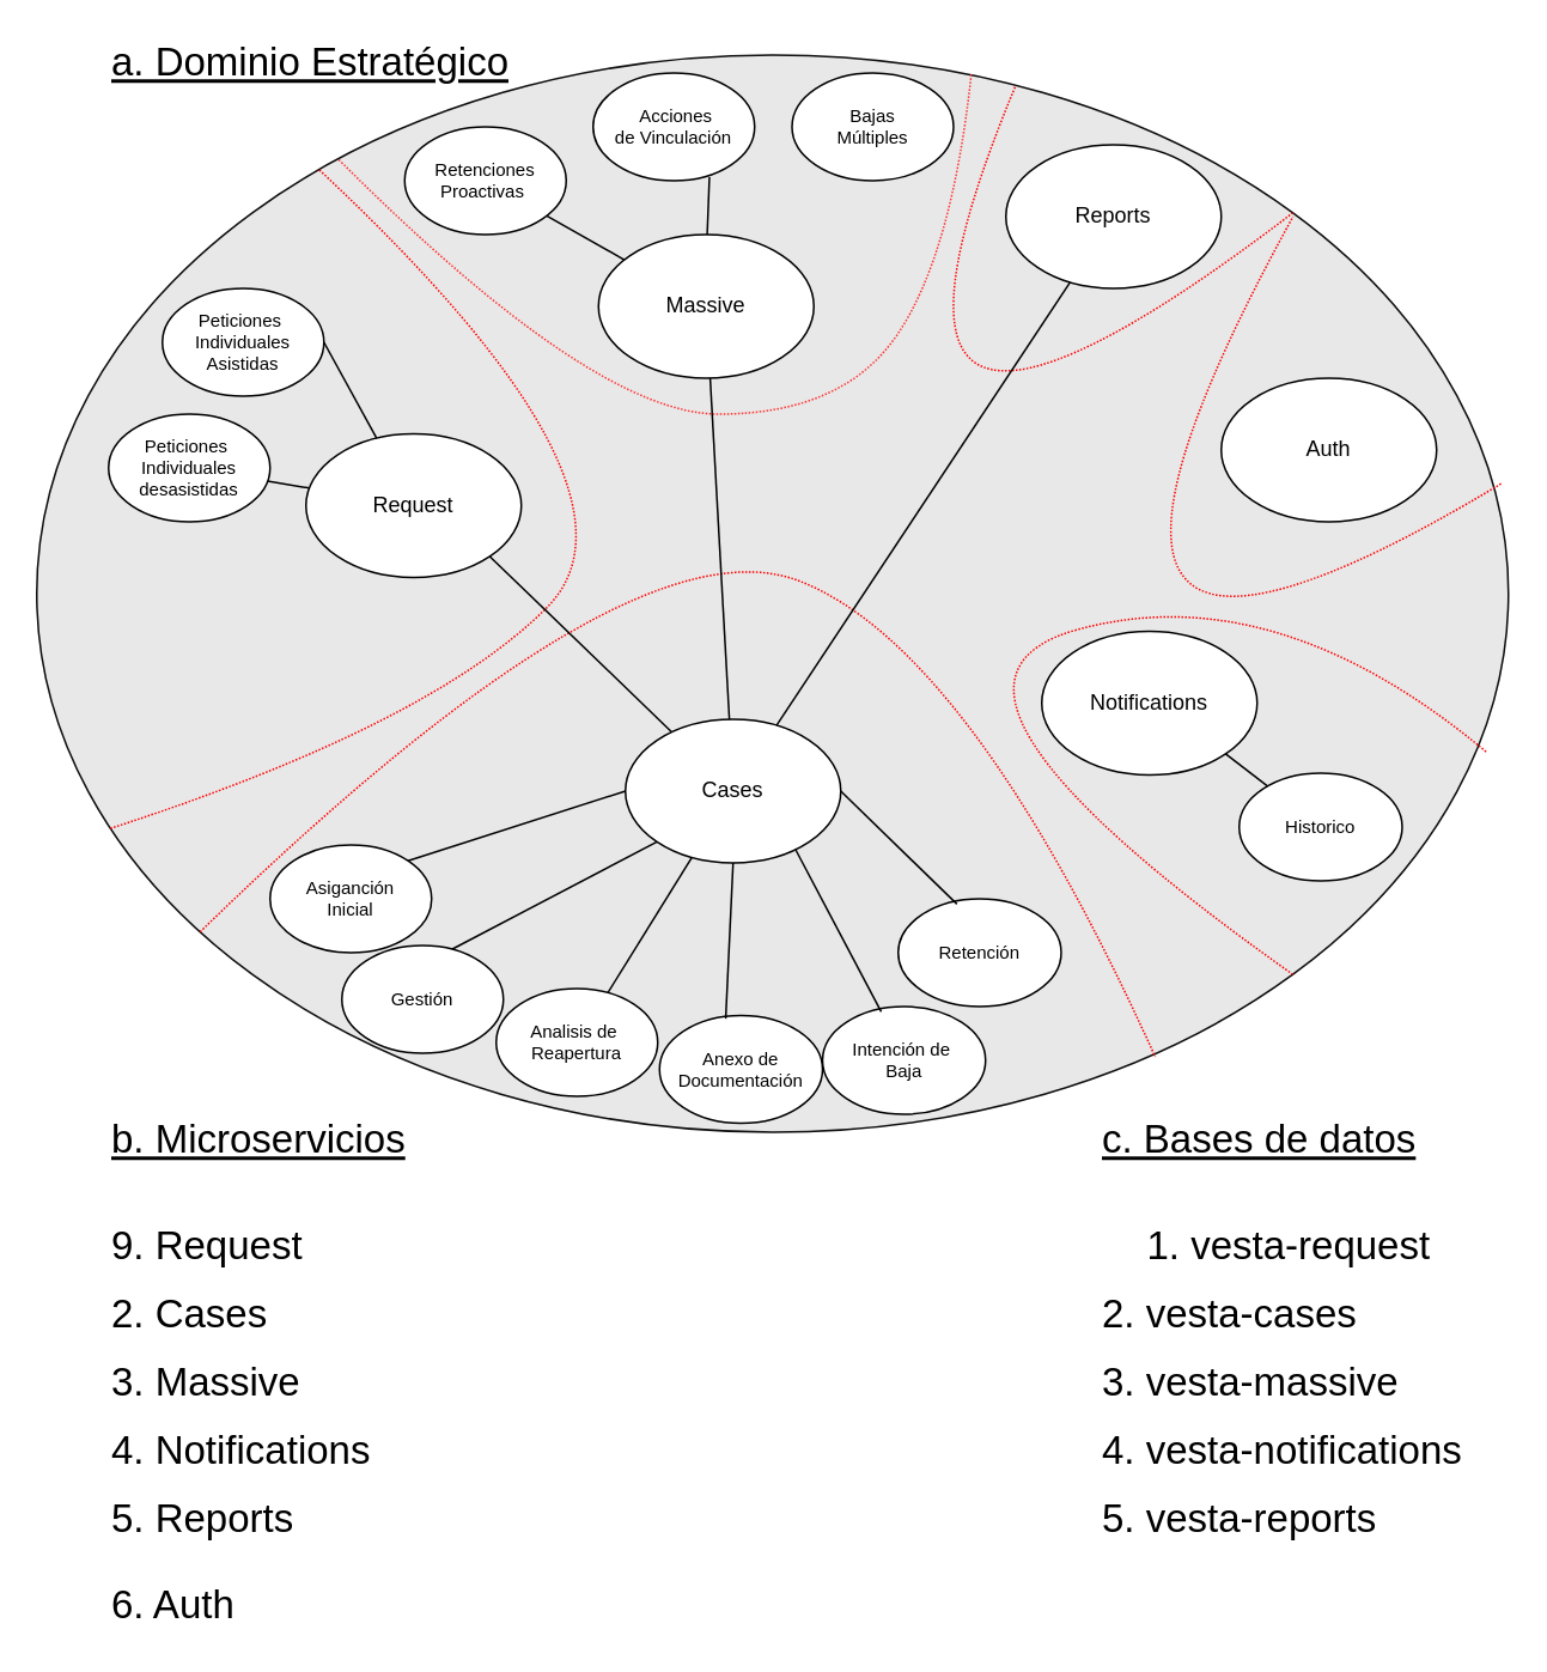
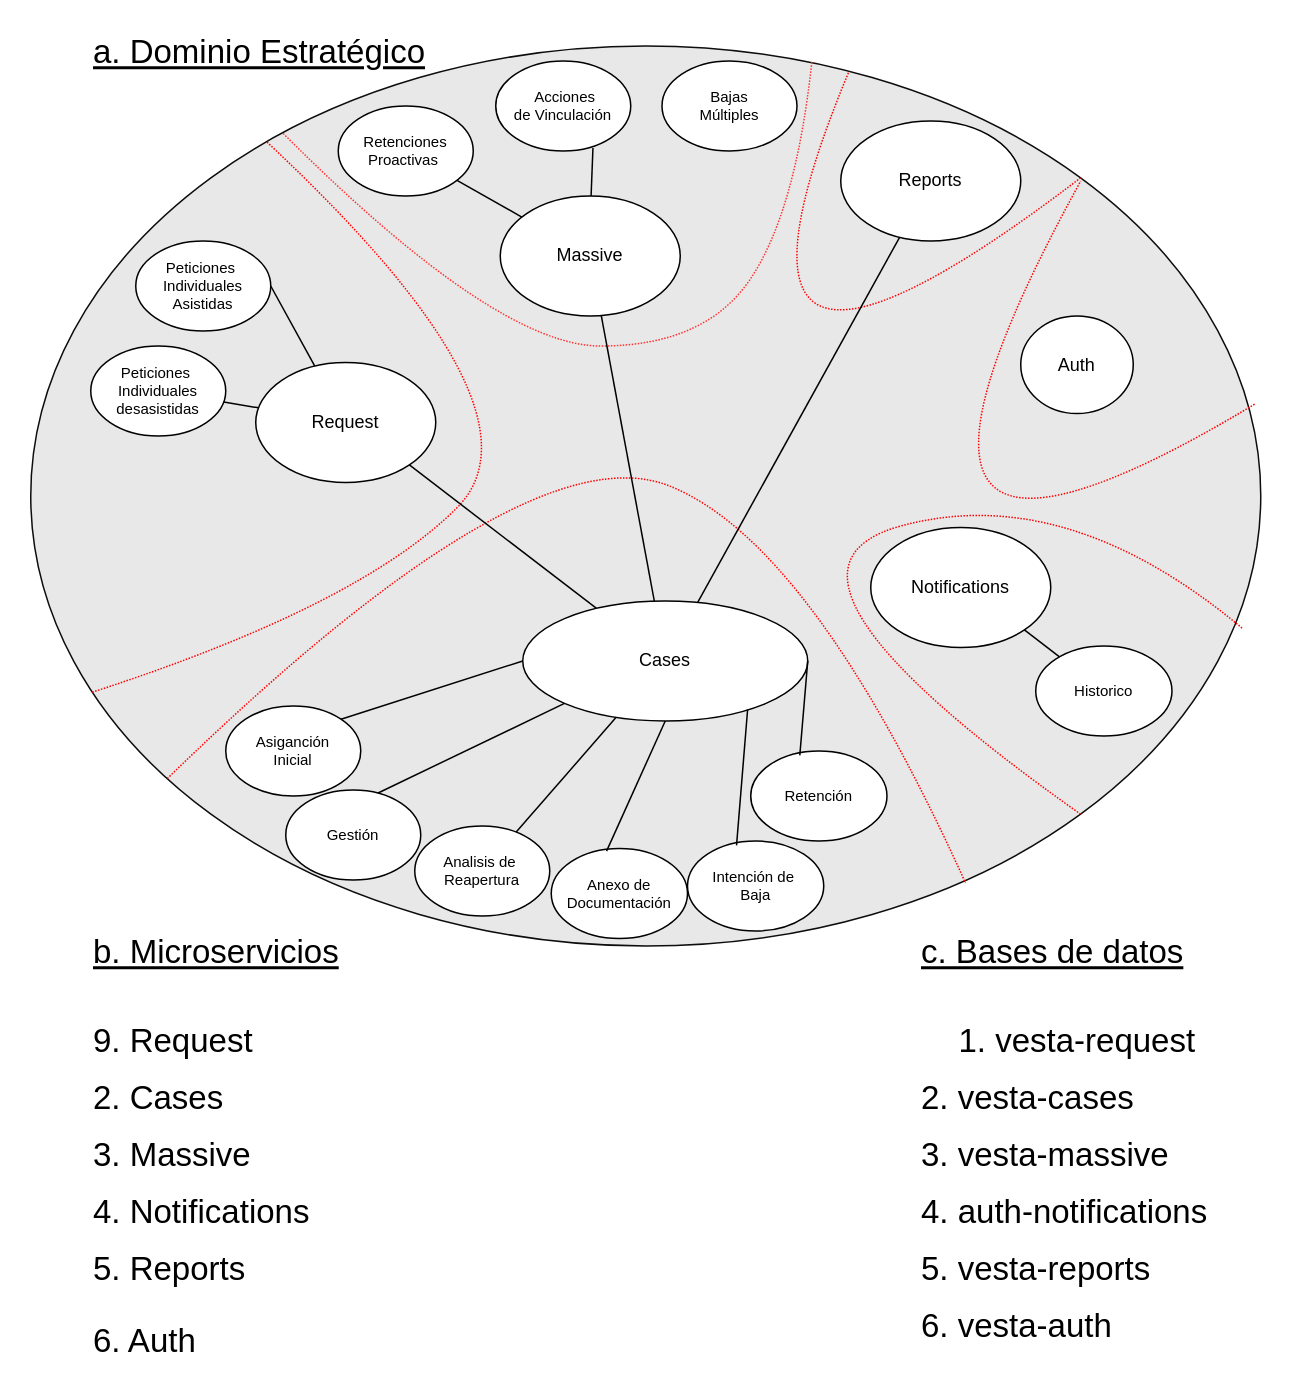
  <mxCell id="0" />
  <mxCell id="1" parent="0" />
  <mxCell id="2" value="" style="ellipse;whiteSpace=wrap;html=1;fontSize=10;strokeColor=#0D0D0D;fillColor=#E8E8E8;fontColor=#000000;" parent="1" vertex="1"><mxGeometry y="30" width="820" height="600" as="geometry" x="20" /></mxCell>
- <mxCell id="3" value="&lt;div&gt;Cases&lt;/div&gt;" style="ellipse;whiteSpace=wrap;html=1;" parent="1" vertex="1"><mxGeometry x="348" y="400" width="120" height="80" as="geometry" /></mxCell>
+ <mxCell id="3" value="&lt;div&gt;Cases&lt;/div&gt;" style="ellipse;whiteSpace=wrap;html=1;" parent="1" vertex="1"><mxGeometry x="348" y="400" width="190" height="80" as="geometry" /></mxCell>
  <mxCell id="4" value="Request" style="ellipse;whiteSpace=wrap;html=1;" parent="1" vertex="1"><mxGeometry x="170" y="241" width="120" height="80" as="geometry" /></mxCell>
  <mxCell id="5" value="Peticiones&amp;nbsp;&lt;br&gt;Individuales Asistidas" style="ellipse;whiteSpace=wrap;html=1;fontSize=10;" parent="1" vertex="1"><mxGeometry x="90" y="160" width="90" height="60" as="geometry" /></mxCell>
  <mxCell id="6" value="" style="endArrow=none;html=1;rounded=0;exitX=1;exitY=0.5;exitDx=0;exitDy=0;" parent="1" source="5" target="4" edge="1"><mxGeometry width="50" height="50" relative="1" as="geometry"><mxPoint x="156.82" y="22.213" as="sourcePoint" /><mxPoint x="286.365" y="224.234" as="targetPoint" /></mxGeometry></mxCell>
  <mxCell id="7" value="&lt;font style=&quot;font-size: 22px&quot;&gt;&lt;u&gt;a. Dominio Estratégico&lt;/u&gt;&lt;/font&gt;" style="text;html=1;strokeColor=none;fillColor=none;align=left;verticalAlign=middle;whiteSpace=wrap;rounded=0;" parent="1" vertex="1"><mxGeometry x="60" y="20" width="260" height="30" as="geometry" /></mxCell>
  <mxCell id="8" value="&amp;nbsp;Acciones&lt;br&gt;de Vinculación" style="ellipse;whiteSpace=wrap;html=1;fontSize=10;" parent="1" vertex="1"><mxGeometry x="330" y="40" width="90" height="60" as="geometry" /></mxCell>
  <mxCell id="9" value="" style="endArrow=none;html=1;rounded=0;exitX=0.72;exitY=0.967;exitDx=0;exitDy=0;exitPerimeter=0;" parent="1" source="8" target="24" edge="1"><mxGeometry width="50" height="50" relative="1" as="geometry"><mxPoint x="150" y="431" as="sourcePoint" /><mxPoint x="232.76" y="451.24" as="targetPoint" /></mxGeometry></mxCell>
  <mxCell id="10" value="Reports" style="ellipse;whiteSpace=wrap;html=1;" parent="1" vertex="1"><mxGeometry x="560" y="80" width="120" height="80" as="geometry" /></mxCell>
  <mxCell id="11" value="Anexo de Documentación" style="ellipse;whiteSpace=wrap;html=1;fontSize=10;" parent="1" vertex="1"><mxGeometry x="367" y="565" width="90.83" height="60" as="geometry" /></mxCell>
  <mxCell id="12" value="" style="curved=1;endArrow=none;html=1;rounded=0;dashed=1;dashPattern=1 1;endFill=0;strokeColor=#FF0000;exitX=0.05;exitY=0.718;exitDx=0;exitDy=0;exitPerimeter=0;" parent="1" source="2" target="2" edge="1"><mxGeometry width="50" height="50" relative="1" as="geometry"><mxPoint x="39" y="483" as="sourcePoint" /><mxPoint x="330" y="50" as="targetPoint" /><Array as="points"><mxPoint x="239" y="403" /><mxPoint x="369" y="273" /></Array></mxGeometry></mxCell>
  <mxCell id="13" value="" style="curved=1;endArrow=none;html=1;rounded=0;dashed=1;dashPattern=1 1;endFill=0;strokeColor=#FF0000;entryX=0.76;entryY=0.93;entryDx=0;entryDy=0;entryPerimeter=0;exitX=0.111;exitY=0.814;exitDx=0;exitDy=0;exitPerimeter=0;" parent="1" source="2" target="2" edge="1"><mxGeometry width="50" height="50" relative="1" as="geometry"><mxPoint x="110" y="520" as="sourcePoint" /><mxPoint x="550" y="586" as="targetPoint" /><Array as="points"><mxPoint x="350" y="286" /><mxPoint x="540" y="360" /></Array></mxGeometry></mxCell>
  <mxCell id="14" value="" style="curved=1;endArrow=none;html=1;rounded=0;dashed=1;dashPattern=1 1;strokeColor=#FF0000;endFill=0;entryX=0.985;entryY=0.647;entryDx=0;entryDy=0;entryPerimeter=0;exitX=1;exitY=1;exitDx=0;exitDy=0;" parent="1" source="2" target="2" edge="1"><mxGeometry width="50" height="50" relative="1" as="geometry"><mxPoint x="640" y="590" as="sourcePoint" /><mxPoint x="820" y="480" as="targetPoint" /><Array as="points"><mxPoint x="490" y="380" /><mxPoint x="710" y="320" /></Array></mxGeometry></mxCell>
  <mxCell id="15" value="" style="curved=1;endArrow=none;html=1;rounded=0;dashed=1;dashPattern=1 1;strokeColor=#FF0000;endFill=0;exitX=1;exitY=0;exitDx=0;exitDy=0;entryX=0.665;entryY=0.029;entryDx=0;entryDy=0;entryPerimeter=0;" parent="1" source="2" target="2" edge="1"><mxGeometry width="50" height="50" relative="1" as="geometry"><mxPoint x="840" y="230" as="sourcePoint" /><mxPoint x="620" y="60" as="targetPoint" /><Array as="points"><mxPoint x="450" y="324" /></Array></mxGeometry></mxCell>
  <mxCell id="16" value="Analisis de&amp;nbsp;&lt;br&gt;Reapertura" style="ellipse;whiteSpace=wrap;html=1;fontSize=10;" parent="1" vertex="1"><mxGeometry x="276" y="550" width="90" height="60" as="geometry" /></mxCell>
  <mxCell id="17" value="" style="endArrow=none;html=1;rounded=0;" parent="1" source="16" target="3" edge="1"><mxGeometry width="50" height="50" relative="1" as="geometry"><mxPoint x="390" y="561" as="sourcePoint" /><mxPoint x="430" y="431" as="targetPoint" /></mxGeometry></mxCell>
  <mxCell id="18" value="" style="endArrow=none;html=1;rounded=0;exitX=0.5;exitY=1;exitDx=0;exitDy=0;entryX=0.406;entryY=0.029;entryDx=0;entryDy=0;entryPerimeter=0;" parent="1" source="3" target="11" edge="1"><mxGeometry width="50" height="50" relative="1" as="geometry"><mxPoint x="630" y="451" as="sourcePoint" /><mxPoint x="770" y="341" as="targetPoint" /></mxGeometry></mxCell>
  <mxCell id="19" value="Retenciones&lt;br&gt;Proactivas&amp;nbsp;" style="ellipse;whiteSpace=wrap;html=1;fontSize=10;" parent="1" vertex="1"><mxGeometry x="225" y="70" width="90" height="60" as="geometry" /></mxCell>
  <mxCell id="20" value="" style="endArrow=none;html=1;rounded=0;" parent="1" source="19" target="24" edge="1"><mxGeometry width="50" height="50" relative="1" as="geometry"><mxPoint x="160" y="311" as="sourcePoint" /><mxPoint x="230" y="330" as="targetPoint" /></mxGeometry></mxCell>
  <mxCell id="21" value="Retención" style="ellipse;whiteSpace=wrap;html=1;fontSize=10;" parent="1" vertex="1"><mxGeometry x="500" y="500" width="90.83" height="60" as="geometry" /></mxCell>
  <mxCell id="22" value="Asiganción &lt;br&gt;Inicial" style="ellipse;whiteSpace=wrap;html=1;fontSize=10;" parent="1" vertex="1"><mxGeometry x="150" y="470" width="90" height="60" as="geometry" /></mxCell>
  <mxCell id="23" value="" style="endArrow=none;html=1;rounded=0;entryX=0;entryY=0.5;entryDx=0;entryDy=0;exitX=1;exitY=0;exitDx=0;exitDy=0;" parent="1" source="22" target="3" edge="1"><mxGeometry width="50" height="50" relative="1" as="geometry"><mxPoint x="461.415" y="491.4" as="sourcePoint" /><mxPoint x="436.252" y="439.104" as="targetPoint" /></mxGeometry></mxCell>
  <mxCell id="24" value="Massive" style="ellipse;whiteSpace=wrap;html=1;" parent="1" vertex="1"><mxGeometry x="333" y="130" width="120" height="80" as="geometry" /></mxCell>
  <mxCell id="25" value="9. Request" style="text;html=1;strokeColor=none;fillColor=none;align=left;verticalAlign=middle;whiteSpace=wrap;rounded=0;fontSize=22;" parent="1" vertex="1"><mxGeometry x="60" y="679" width="150" height="30" as="geometry" /></mxCell>
  <mxCell id="26" value="2. Cases" style="text;html=1;strokeColor=none;fillColor=none;align=left;verticalAlign=middle;whiteSpace=wrap;rounded=0;fontSize=22;" parent="1" vertex="1"><mxGeometry x="60" y="717" width="150" height="30" as="geometry" /></mxCell>
  <mxCell id="27" value="3. Massive" style="text;html=1;strokeColor=none;fillColor=none;align=left;verticalAlign=middle;whiteSpace=wrap;rounded=0;fontSize=22;" parent="1" vertex="1"><mxGeometry x="60" y="755" width="150" height="30" as="geometry" /></mxCell>
  <mxCell id="28" value="4. Notifications" style="text;html=1;strokeColor=none;fillColor=none;align=left;verticalAlign=middle;whiteSpace=wrap;rounded=0;fontSize=22;" parent="1" vertex="1"><mxGeometry x="60" y="793" width="170" height="30" as="geometry" /></mxCell>
  <mxCell id="29" value="5. Reports" style="text;html=1;strokeColor=none;fillColor=none;align=left;verticalAlign=middle;whiteSpace=wrap;rounded=0;fontSize=22;" parent="1" vertex="1"><mxGeometry x="60" y="831" width="180" height="30" as="geometry" /></mxCell>
  <mxCell id="30" value="6. Auth" style="text;html=1;strokeColor=none;fillColor=none;align=left;verticalAlign=middle;whiteSpace=wrap;rounded=0;fontSize=22;" parent="1" vertex="1"><mxGeometry x="60" y="879" width="120" height="30" as="geometry" /></mxCell>
  <mxCell id="31" value="&lt;font style=&quot;font-size: 22px&quot;&gt;&lt;u&gt;b. Microservicios&lt;/u&gt;&lt;/font&gt;" style="text;html=1;strokeColor=none;fillColor=none;align=left;verticalAlign=middle;whiteSpace=wrap;rounded=0;" parent="1" vertex="1"><mxGeometry x="60" y="620" width="220" height="30" as="geometry" /></mxCell>
  <mxCell id="32" value="Gestión" style="ellipse;whiteSpace=wrap;html=1;fontSize=10;" parent="1" vertex="1"><mxGeometry x="190" y="526" width="90" height="60" as="geometry" /></mxCell>
  <mxCell id="33" value="" style="endArrow=none;html=1;rounded=0;entryX=0;entryY=1;entryDx=0;entryDy=0;exitX=0.684;exitY=0.033;exitDx=0;exitDy=0;exitPerimeter=0;" parent="1" source="32" target="3" edge="1"><mxGeometry width="50" height="50" relative="1" as="geometry"><mxPoint x="336.82" y="469.787" as="sourcePoint" /><mxPoint x="379.96" y="430.04" as="targetPoint" /></mxGeometry></mxCell>
  <mxCell id="34" value="" style="endArrow=none;html=1;rounded=0;entryX=1;entryY=1;entryDx=0;entryDy=0;" parent="1" source="3" target="4" edge="1"><mxGeometry width="50" height="50" relative="1" as="geometry"><mxPoint x="177.03" y="369.928" as="sourcePoint" /><mxPoint x="227.574" y="309.284" as="targetPoint" /></mxGeometry></mxCell>
  <mxCell id="35" value="" style="endArrow=none;html=1;rounded=0;" parent="1" source="3" target="10" edge="1"><mxGeometry width="50" height="50" relative="1" as="geometry"><mxPoint x="396.8" y="351" as="sourcePoint" /><mxPoint x="560" y="120" as="targetPoint" /></mxGeometry></mxCell>
  <mxCell id="36" value="" style="curved=1;endArrow=none;html=1;rounded=0;fontSize=10;fontColor=#000000;strokeColor=#FF3333;exitX=0.635;exitY=0.018;exitDx=0;exitDy=0;exitPerimeter=0;dashed=1;dashPattern=1 1;endFill=0;" parent="1" source="2" target="2" edge="1"><mxGeometry width="50" height="50" relative="1" as="geometry"><mxPoint x="360" y="250" as="sourcePoint" /><mxPoint x="410" y="200" as="targetPoint" /><Array as="points"><mxPoint x="530" y="140" /><mxPoint x="470" y="230" /><mxPoint x="330" y="230" /></Array></mxGeometry></mxCell>
  <mxCell id="37" value="&lt;div&gt;Notifications&lt;/div&gt;" style="ellipse;whiteSpace=wrap;html=1;" parent="1" vertex="1"><mxGeometry x="580" y="351" width="120" height="80" as="geometry" /></mxCell>
  <mxCell id="38" value="Historico" style="ellipse;whiteSpace=wrap;html=1;fontSize=10;" parent="1" vertex="1"><mxGeometry x="690" y="430" width="90.83" height="60" as="geometry" /></mxCell>
  <mxCell id="39" value="" style="endArrow=none;html=1;rounded=0;entryX=1;entryY=1;entryDx=0;entryDy=0;" parent="1" source="38" target="37" edge="1"><mxGeometry width="50" height="50" relative="1" as="geometry"><mxPoint x="617.666" y="467.266" as="sourcePoint" /><mxPoint x="690.003" y="429.999" as="targetPoint" /></mxGeometry></mxCell>
  <mxCell id="40" value="" style="endArrow=none;html=1;rounded=0;exitX=1;exitY=0.5;exitDx=0;exitDy=0;entryX=0.36;entryY=0.049;entryDx=0;entryDy=0;entryPerimeter=0;" parent="1" source="3" target="21" edge="1"><mxGeometry width="50" height="50" relative="1" as="geometry"><mxPoint x="439.996" y="380.004" as="sourcePoint" /><mxPoint x="565.867" y="507.46" as="targetPoint" /></mxGeometry></mxCell>
  <mxCell id="41" value="Bajas&lt;br&gt;Múltiples" style="ellipse;whiteSpace=wrap;html=1;fontSize=10;" parent="1" vertex="1"><mxGeometry x="440.83" y="40" width="90" height="60" as="geometry" /></mxCell>
  <mxCell id="42" value="" style="endArrow=none;html=1;rounded=0;" parent="1" source="3" target="24" edge="1"><mxGeometry width="50" height="50" relative="1" as="geometry"><mxPoint x="418" y="351" as="sourcePoint" /><mxPoint x="610" y="190" as="targetPoint" /></mxGeometry></mxCell>
  <mxCell id="43" value="Peticiones&amp;nbsp;&lt;br&gt;Individuales desasistidas" style="ellipse;whiteSpace=wrap;html=1;fontSize=10;" parent="1" vertex="1"><mxGeometry x="60" y="230" width="90" height="60" as="geometry" /></mxCell>
  <mxCell id="44" value="" style="endArrow=none;html=1;rounded=0;" parent="1" source="43" target="4" edge="1"><mxGeometry width="50" height="50" relative="1" as="geometry"><mxPoint x="190" y="200" as="sourcePoint" /><mxPoint x="219.363" y="253.441" as="targetPoint" /></mxGeometry></mxCell>
  <mxCell id="45" value="Intención de&amp;nbsp;&lt;br&gt;Baja" style="ellipse;whiteSpace=wrap;html=1;fontSize=10;" parent="1" vertex="1"><mxGeometry x="457.83" y="560" width="90.83" height="60" as="geometry" /></mxCell>
  <mxCell id="46" value="" style="endArrow=none;html=1;rounded=0;exitX=0.789;exitY=0.904;exitDx=0;exitDy=0;entryX=0.36;entryY=0.049;entryDx=0;entryDy=0;entryPerimeter=0;exitPerimeter=0;" parent="1" source="3" target="45" edge="1"><mxGeometry width="50" height="50" relative="1" as="geometry"><mxPoint x="478" y="391" as="sourcePoint" /><mxPoint x="575.867" y="517.46" as="targetPoint" /></mxGeometry></mxCell>
- <mxCell id="47" value="Auth" style="ellipse;whiteSpace=wrap;html=1;" parent="1" vertex="1"><mxGeometry x="680" y="210" width="120" height="80" as="geometry" /></mxCell>
+ <mxCell id="47" value="Auth" style="ellipse;whiteSpace=wrap;html=1;" parent="1" vertex="1"><mxGeometry x="680" y="210" width="75" height="65" as="geometry" /></mxCell>
  <mxCell id="48" value="" style="curved=1;endArrow=none;html=1;rounded=0;dashed=1;dashPattern=1 1;strokeColor=#FF0000;endFill=0;exitX=0.995;exitY=0.398;exitDx=0;exitDy=0;exitPerimeter=0;" parent="1" source="2" edge="1"><mxGeometry width="50" height="50" relative="1" as="geometry"><mxPoint x="809.914" y="240.468" as="sourcePoint" /><mxPoint x="720" y="120" as="targetPoint" /><Array as="points"><mxPoint x="540" y="446.6" /></Array></mxGeometry></mxCell>
  <mxCell id="49" value="1. vesta-request" style="text;html=1;strokeColor=none;fillColor=none;align=left;verticalAlign=middle;whiteSpace=wrap;rounded=0;fontSize=22;" vertex="1" parent="1"><mxGeometry x="637" y="679" width="180" height="30" as="geometry" /></mxCell>
  <mxCell id="50" value="2. vesta-cases" style="text;html=1;strokeColor=none;fillColor=none;align=left;verticalAlign=middle;whiteSpace=wrap;rounded=0;fontSize=22;" vertex="1" parent="1"><mxGeometry x="612" y="717" width="150" height="30" as="geometry" /></mxCell>
  <mxCell id="51" value="3. vesta-massive" style="text;html=1;strokeColor=none;fillColor=none;align=left;verticalAlign=middle;whiteSpace=wrap;rounded=0;fontSize=22;" vertex="1" parent="1"><mxGeometry x="612" y="755" width="170" height="30" as="geometry" /></mxCell>
- <mxCell id="52" value="4. vesta-notifications" style="text;html=1;strokeColor=none;fillColor=none;align=left;verticalAlign=middle;whiteSpace=wrap;rounded=0;fontSize=22;" vertex="1" parent="1"><mxGeometry x="612" y="793" width="228" height="30" as="geometry" /></mxCell>
+ <mxCell id="52" value="4. auth-notifications" style="text;html=1;strokeColor=none;fillColor=none;align=left;verticalAlign=middle;whiteSpace=wrap;rounded=0;fontSize=22;" vertex="1" parent="1"><mxGeometry x="612" y="793" width="228" height="30" as="geometry" /></mxCell>
  <mxCell id="53" value="5. vesta-reports" style="text;html=1;strokeColor=none;fillColor=none;align=left;verticalAlign=middle;whiteSpace=wrap;rounded=0;fontSize=22;" vertex="1" parent="1"><mxGeometry x="612" y="831" width="180" height="30" as="geometry" /></mxCell>
+ <mxCell id="54" value="6. vesta-auth" style="text;html=1;strokeColor=none;fillColor=none;align=left;verticalAlign=middle;whiteSpace=wrap;rounded=0;fontSize=22;" vertex="1" parent="1"><mxGeometry x="612" y="869" width="188" height="30" as="geometry" /></mxCell>
  <mxCell id="55" value="&lt;font style=&quot;font-size: 22px&quot;&gt;&lt;u&gt;c. Bases de datos&lt;/u&gt;&lt;/font&gt;" style="text;html=1;strokeColor=none;fillColor=none;align=left;verticalAlign=middle;whiteSpace=wrap;rounded=0;" vertex="1" parent="1"><mxGeometry x="612" y="620" width="220" height="30" as="geometry" /></mxCell>
